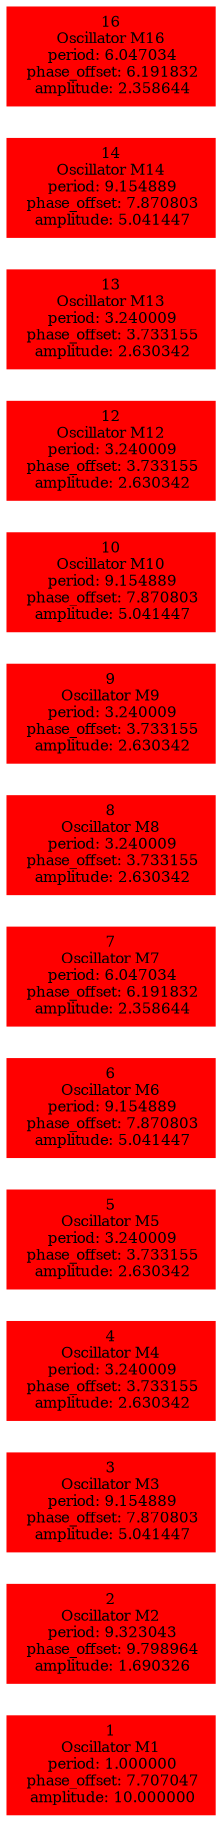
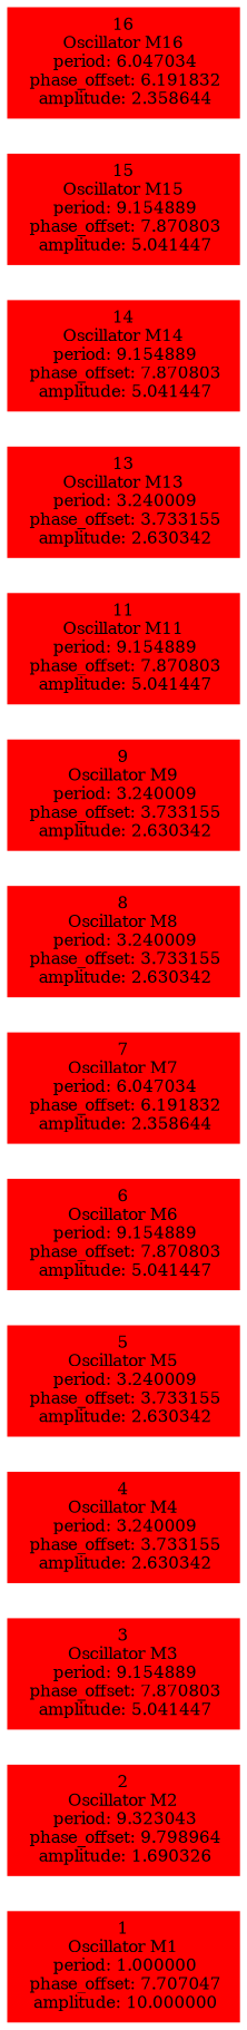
  digraph {
    forcelabels=true
    rankdir=LR
    node [color=red fontsize=8 shape=box style=filled]
    n1 [label=<1<BR />Oscillator M1<BR /> period: 1.000000<BR /> phase_offset: 7.707047<BR /> amplitude: 10.000000>]
    n2 [label=<2<BR />Oscillator M2<BR /> period: 9.323043<BR /> phase_offset: 9.798964<BR /> amplitude: 1.690326>]
    n3 [label=<3<BR />Oscillator M3<BR /> period: 9.154889<BR /> phase_offset: 7.870803<BR /> amplitude: 5.041447>]
    n4 [label=<4<BR />Oscillator M4<BR /> period: 3.240009<BR /> phase_offset: 3.733155<BR /> amplitude: 2.630342>]
    n5 [label=<5<BR />Oscillator M5<BR /> period: 3.240009<BR /> phase_offset: 3.733155<BR /> amplitude: 2.630342>]
    n6 [label=<6<BR />Oscillator M6<BR /> period: 9.154889<BR /> phase_offset: 7.870803<BR /> amplitude: 5.041447>]
    n7 [label=<7<BR />Oscillator M7<BR /> period: 6.047034<BR /> phase_offset: 6.191832<BR /> amplitude: 2.358644>]
    n8 [label=<8<BR />Oscillator M8<BR /> period: 3.240009<BR /> phase_offset: 3.733155<BR /> amplitude: 2.630342>]
    n9 [label=<9<BR />Oscillator M9<BR /> period: 3.240009<BR /> phase_offset: 3.733155<BR /> amplitude: 2.630342>]
-   n10 [label=<10<BR />Oscillator M10<BR /> period: 9.154889<BR /> phase_offset: 7.870803<BR /> amplitude: 5.041447>]
-   n12 [label=<12<BR />Oscillator M12<BR /> period: 3.240009<BR /> phase_offset: 3.733155<BR /> amplitude: 2.630342>]
+   n11 [label=<11<BR />Oscillator M11<BR /> period: 9.154889<BR /> phase_offset: 7.870803<BR /> amplitude: 5.041447>]
    n13 [label=<13<BR />Oscillator M13<BR /> period: 3.240009<BR /> phase_offset: 3.733155<BR /> amplitude: 2.630342>]
    n14 [label=<14<BR />Oscillator M14<BR /> period: 9.154889<BR /> phase_offset: 7.870803<BR /> amplitude: 5.041447>]
+   n15 [label=<15<BR />Oscillator M15<BR /> period: 9.154889<BR /> phase_offset: 7.870803<BR /> amplitude: 5.041447>]
    n16 [label=<16<BR />Oscillator M16<BR /> period: 6.047034<BR /> phase_offset: 6.191832<BR /> amplitude: 2.358644>]
  }
